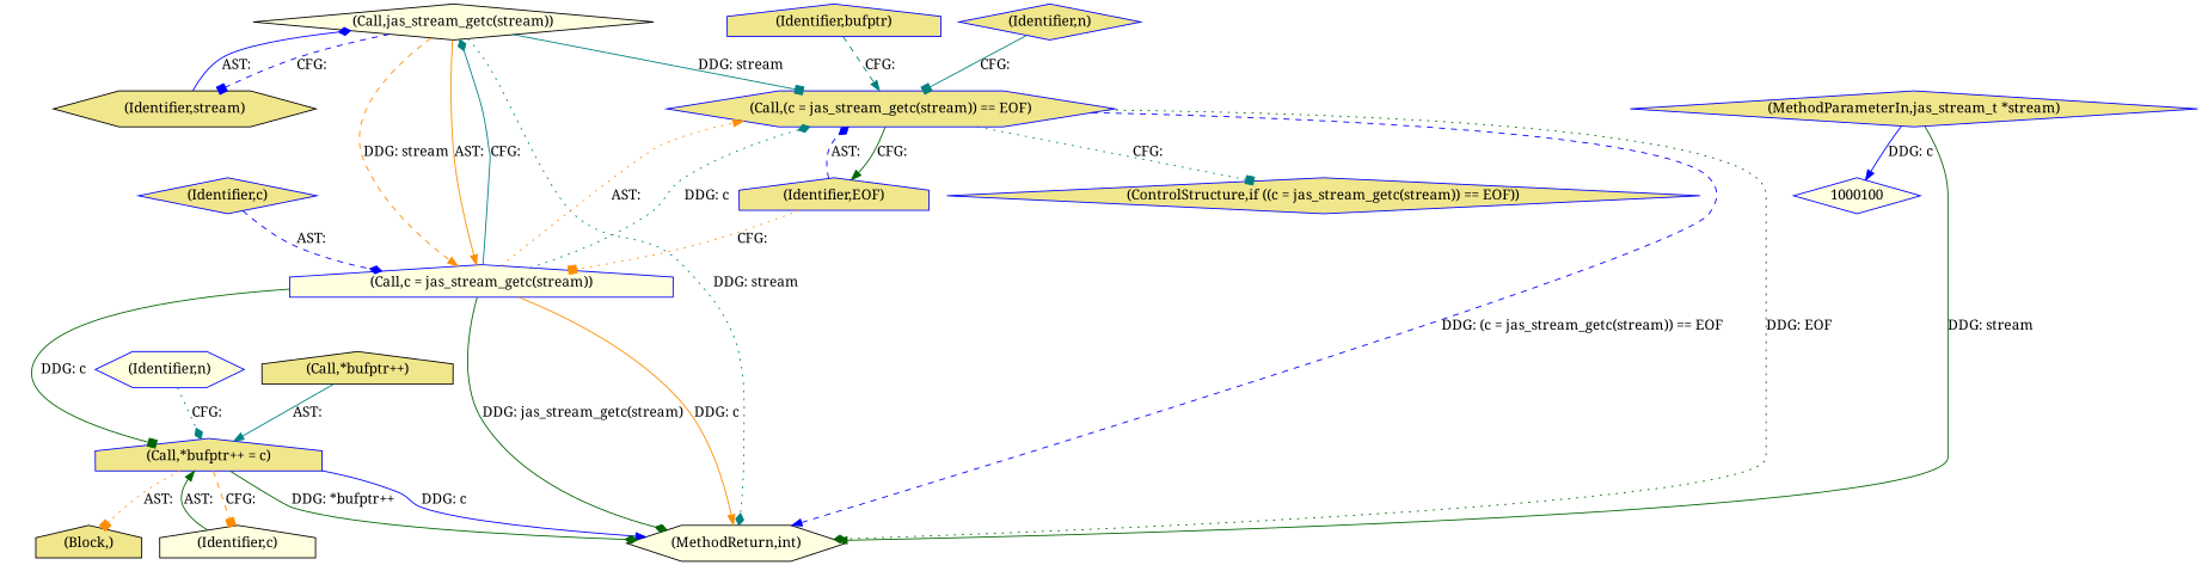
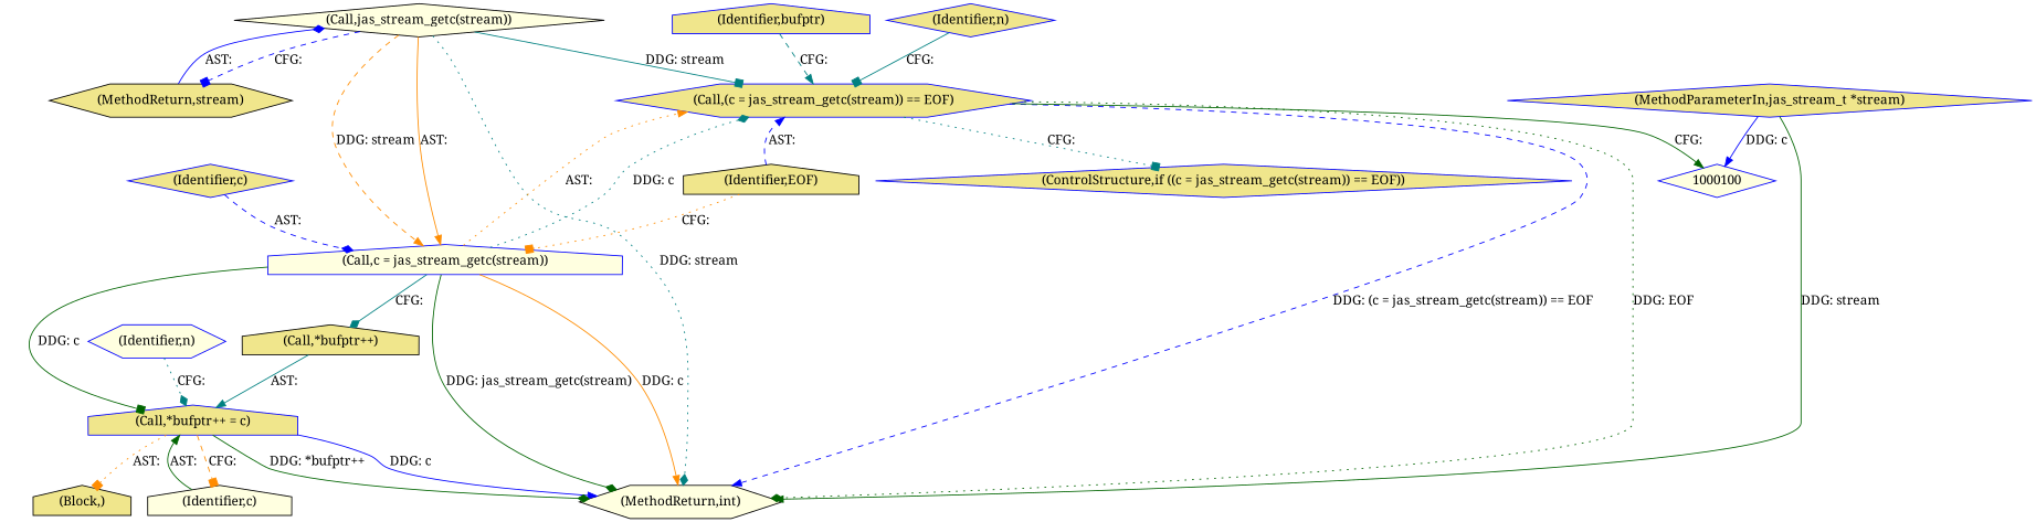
  digraph {
    fontname="Noto Serif"
    node [color=blue fillcolor=khaki fontname="Noto Serif" shape=house style=filled]
    edge [arrowhead=normal color=teal fontname="Noto Serif" style=solid]
    n1 [label="(MethodParameterIn,jas_stream_t *stream)" shape=diamond]
    n2 [color=black fillcolor=lightyellow label="(MethodReturn,int)" shape=hexagon]
    1000100 [fillcolor=lightyellow shape=diamond]
    n4 [color=black fillcolor=lightyellow label="(Call,jas_stream_getc(stream))" shape=diamond]
    n5 [label="(Call,(c = jas_stream_getc(stream)) == EOF)" shape=hexagon]
    n6 [fillcolor=lightyellow label="(Call,c = jas_stream_getc(stream))"]
-   n7 [color=black label="(Identifier,stream)" shape=hexagon]
+   n7 [color=black label="(MethodReturn,stream)" shape=hexagon]
    n8 [label="(ControlStructure,if ((c = jas_stream_getc(stream)) == EOF))" shape=diamond]
-   n9 [label="(Identifier,EOF)"]
+   n9 [color=black label="(Identifier,EOF)"]
    n10 [label="(Call,*bufptr++ = c)"]
    n11 [color=black fillcolor=lightyellow label="(Identifier,c)"]
    n12 [color=black label="(Block,)"]
    n13 [label="(Identifier,n)" shape=diamond]
    n14 [label="(Identifier,c)" shape=diamond]
    n15 [color=black label="(Call,*bufptr++)"]
    n16 [fillcolor=lightyellow label="(Identifier,n)" shape=hexagon]
    n17 [label="(Identifier,bufptr)"]
    n1 -> n2 [color=darkgreen label="DDG: stream"]
    n1 -> 1000100 [color=blue label="DDG: c"]
    n4 -> n2 [arrowhead=diamond label="DDG: stream" style=dotted]
    n4 -> n5 [arrowhead=box label="DDG: stream"]
    n4 -> n6 [color=darkorange label="AST: "]
    n4 -> n6 [color=darkorange label="DDG: stream" style=dashed]
    n4 -> n7 [arrowhead=box color=blue label="CFG: " style=dashed]
    n5 -> n2 [color=blue label="DDG: (c = jas_stream_getc(stream)) == EOF" style=dashed]
    n5 -> n2 [arrowhead=diamond color=darkgreen label="DDG: EOF" style=dotted]
    n5 -> n8 [arrowhead=box label="CFG: " style=dotted]
-   n5 -> n9 [color=darkgreen label="CFG: "]
+   n5 -> 1000100 [color=darkgreen label="CFG: "]
    n6 -> n2 [arrowhead=diamond color=darkgreen label="DDG: jas_stream_getc(stream)"]
    n6 -> n2 [color=darkorange label="DDG: c"]
-   n6 -> n4 [arrowhead=diamond label="CFG: "]
+   n6 -> n15 [arrowhead=diamond label="CFG: "]
    n6 -> n5 [color=darkorange label="AST: " style=dotted]
    n6 -> n5 [arrowhead=diamond label="DDG: c" style=dotted]
    n6 -> n10 [arrowhead=box color=darkgreen label="DDG: c"]
    n7 -> n4 [arrowhead=diamond color=blue label="AST: "]
-   n9 -> n5 [arrowhead=diamond color=blue label="AST: " style=dashed]
+   n9 -> n5 [color=blue label="AST: " style=dashed]
    n9 -> n6 [arrowhead=box color=darkorange label="CFG: " style=dotted]
    n10 -> n2 [color=blue label="DDG: c"]
    n10 -> n2 [arrowhead=diamond color=darkgreen label="DDG: *bufptr++"]
    n10 -> n11 [arrowhead=box color=darkorange label="CFG: " style=dashed]
    n10 -> n12 [arrowhead=box color=darkorange label="AST: " style=dotted]
    n11 -> n10 [color=darkgreen label="AST: "]
    n13 -> n5 [arrowhead=box label="CFG: "]
    n14 -> n6 [arrowhead=diamond color=blue label="AST: " style=dashed]
    n15 -> n10 [label="AST: "]
    n16 -> n10 [arrowhead=diamond label="CFG: " style=dotted]
    n17 -> n5 [label="CFG: " style=dashed]
  }
